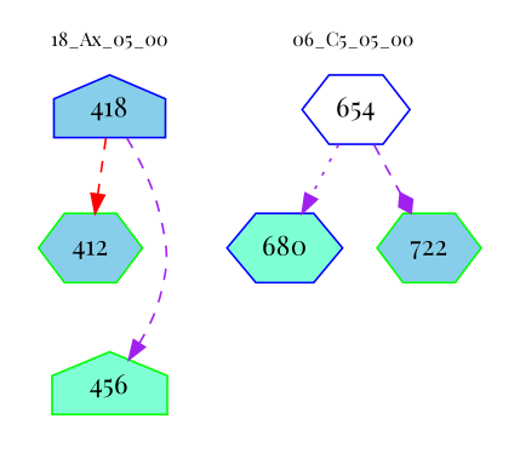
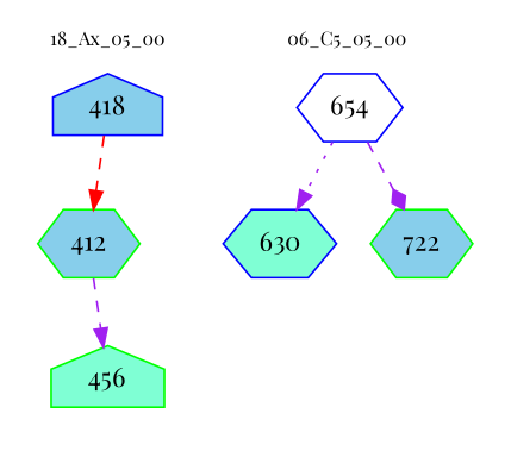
  digraph {
    fontname="Playfair Display"
    node [color=blue fillcolor=skyblue fontname="Playfair Display" shape=hexagon style=filled]
    edge [arrowhead=normal color=purple fontname="Playfair Display" style=dashed]
    n1 [label=418 shape=house]
    n2 [color=green label=412]
    n3 [color=green fillcolor=aquamarine label=456 shape=house]
    n4 [fillcolor=white label=654]
-   n5 [fillcolor=aquamarine label=680]
+   n5 [fillcolor=aquamarine label=630]
    n6 [color=green label=722]
    subgraph cluster_1 {
      color=white
      fontsize=10
      label="18_Ax_05_00"
      n1
      n2
      n3
    }
    subgraph cluster_2 {
      color=white
      fontsize=10
      label="06_C5_05_00"
      n4
      n5
      n6
    }
    n1 -> n2 [color=red]
-   n1 -> n3
+   n2 -> n3
    n4 -> n5 [style=dotted]
    n4 -> n6 [arrowhead=diamond]
  }
